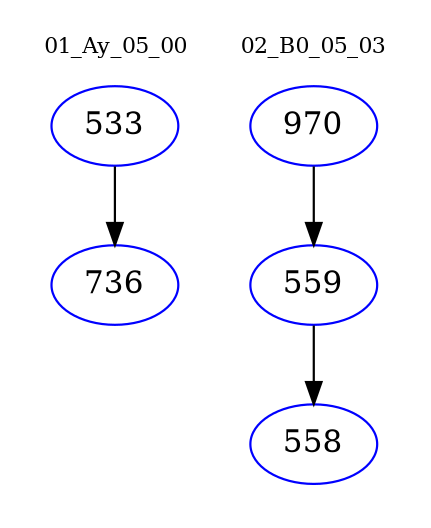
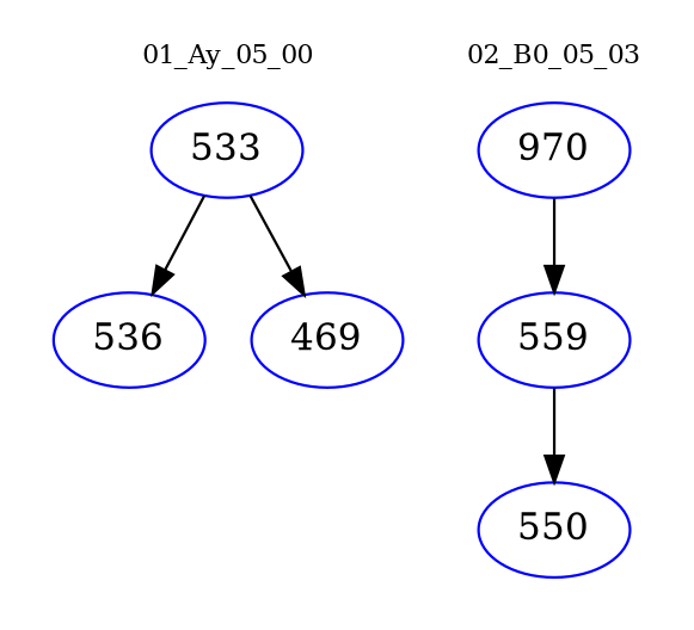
  digraph {
    node [color=blue]
    edge [color=black]
-   n1 [label=736]
+   n1 [label=536]
    n2 [label=533]
+   n3 [label=469]
    n4 [label=970]
    n5 [label=559]
-   n6 [label=558]
+   n6 [label=550]
    subgraph cluster_1 {
      color=white
      fontsize=10
      label="01_Ay_05_00"
      n1
      n2
+     n3
    }
    subgraph cluster_2 {
      color=white
      fontsize=10
      label="02_B0_05_03"
      n4
      n5
      n6
    }
    n2 -> n1
+   n2 -> n3
    n4 -> n5
    n5 -> n6
  }
